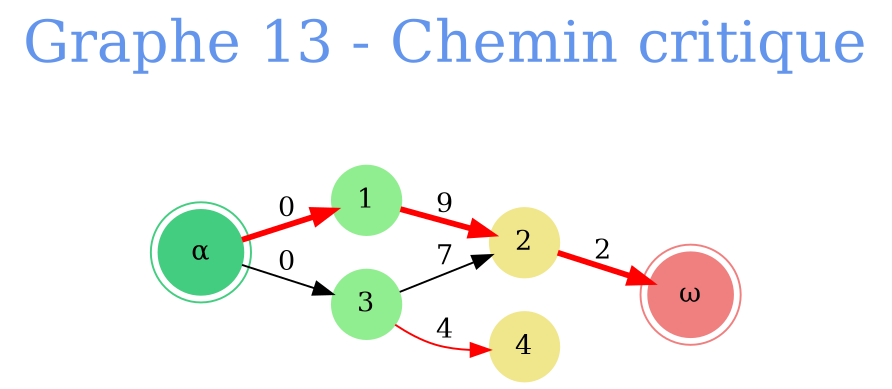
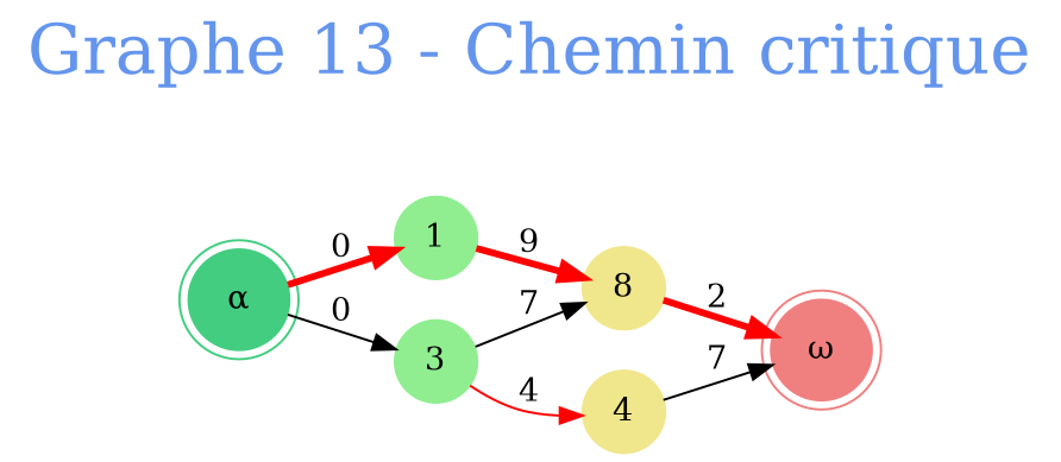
  digraph {
    fontcolor=cornflowerblue
    fontsize=30
    label="Graphe 13 - Chemin critique"
    labelloc=t
    rankdir=LR
    node [color=lightgreen shape=circle style=filled]
    edge [color=red]
    n1 [color=seagreen3 label="α" shape=doublecircle]
    n2 [label=1]
    n3 [label=3]
-   n4 [color=khaki label=2]
+   n4 [color=khaki label=8]
    n5 [color=khaki label=4]
    n6 [color=lightcoral label="ω" shape=doublecircle]
    n1 -> n2 [constraint=true label=0 penwidth=3.0]
    n1 -> n3 [label=0 color=""]
    n2 -> n4 [constraint=true label=9 penwidth=3.0]
    n3 -> n4 [label=7 color=""]
    n3 -> n5 [label=4]
    n4 -> n6 [constraint=true label=2 penwidth=3.0]
+   n5 -> n6 [label=7 color=""]
  }
